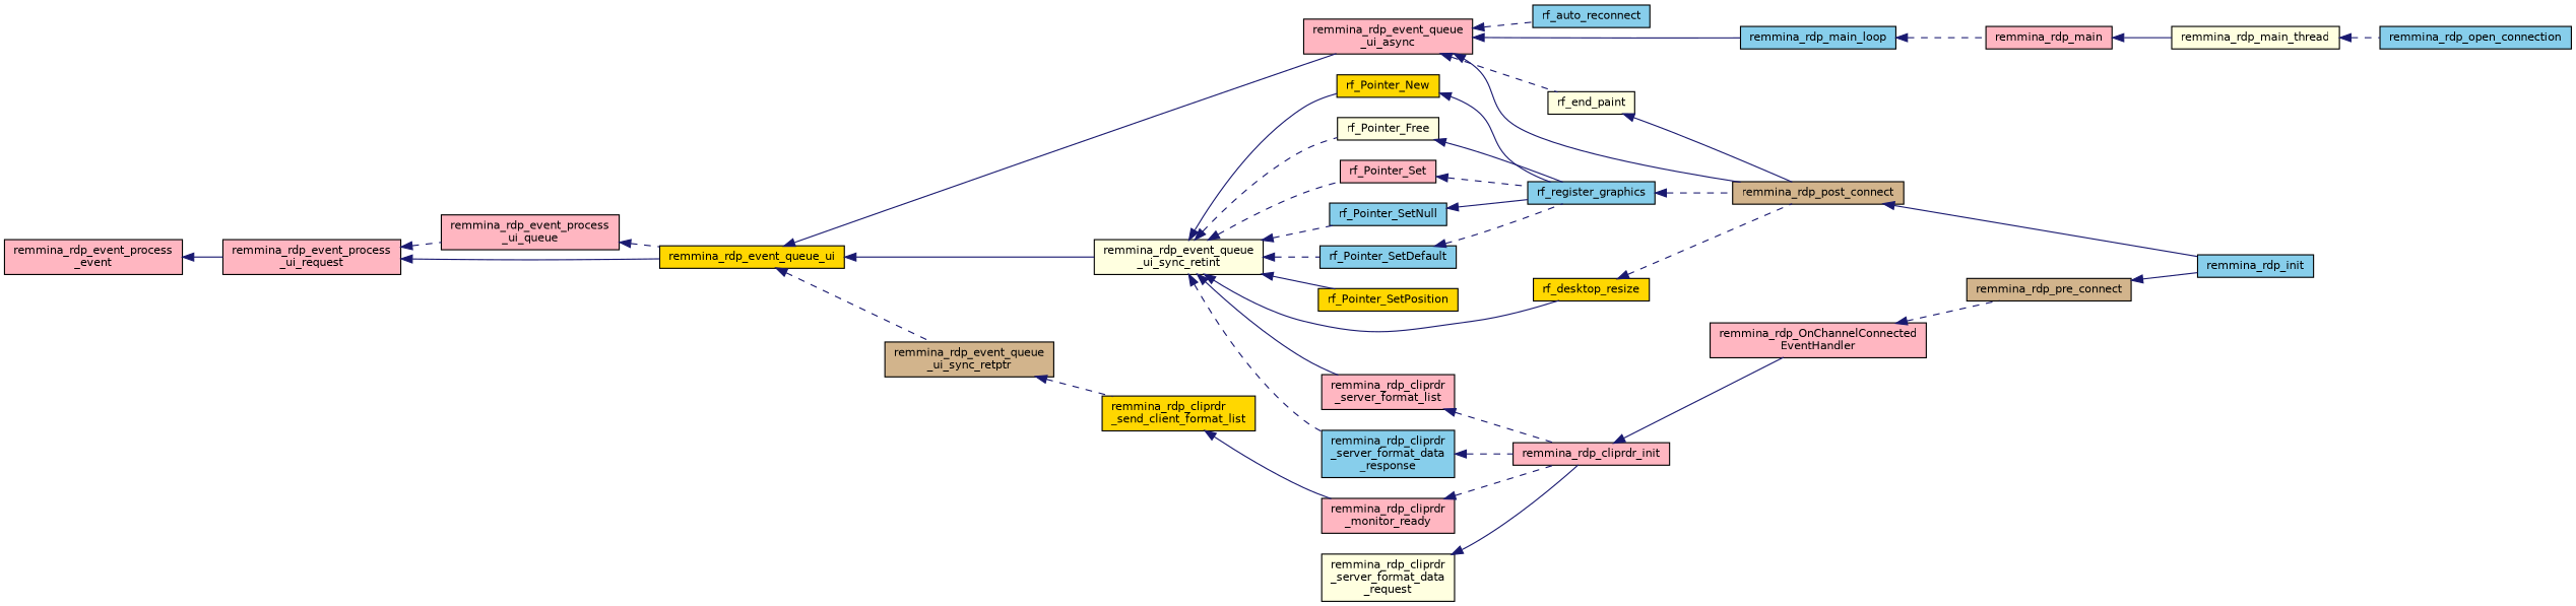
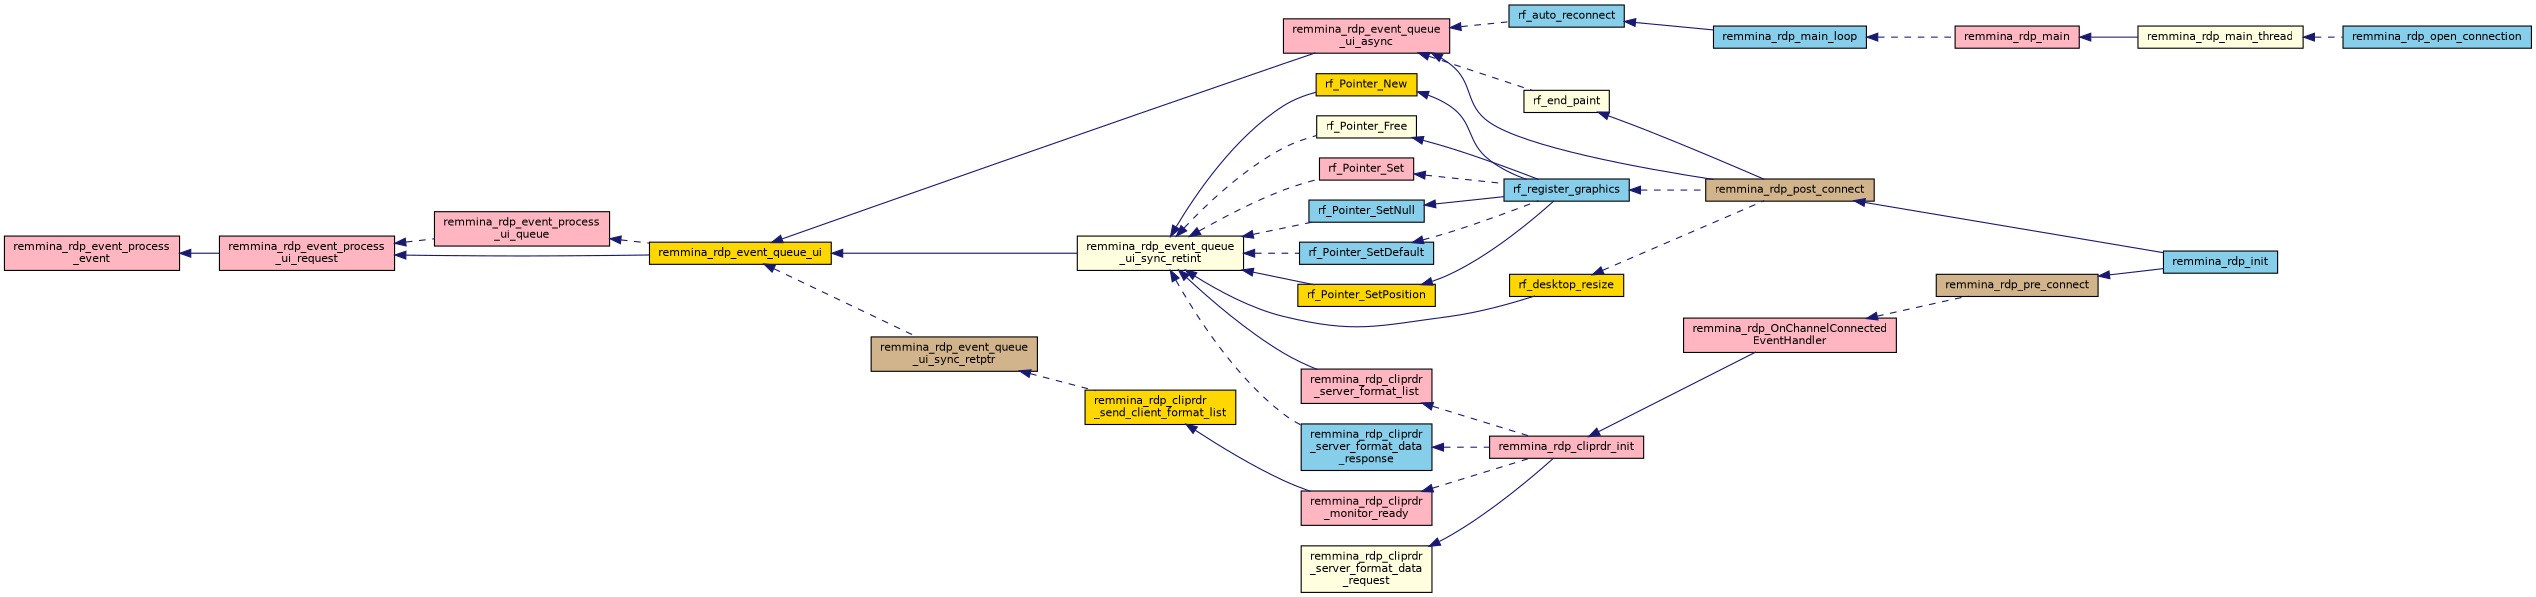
  digraph {
    rankdir=LR
    node [color=black fillcolor=lightpink fontname=Helvetica fontsize=10 shape=record style=filled]
    edge [color=midnightblue dir=back fontname=Helvetica fontsize=10 labelfontname=Helvetica labelfontsize=10 style=solid]
    n1 [fontcolor=black height=0.2 label="remmina_rdp_event_process\l_event" width=0.4]
    n2 [height=0.2 label="remmina_rdp_event_process\l_ui_request" width=0.4]
    n3 [height=0.2 label="remmina_rdp_event_process\l_ui_queue" width=0.4]
    n4 [fillcolor=gold height=0.2 label=remmina_rdp_event_queue_ui width=0.4]
    n5 [height=0.2 label="remmina_rdp_event_queue\l_ui_async" width=0.4]
    n6 [fillcolor=lightyellow height=0.2 label="remmina_rdp_event_queue\l_ui_sync_retint" width=0.4]
    n7 [fillcolor=tan height=0.2 label="remmina_rdp_event_queue\l_ui_sync_retptr" width=0.4]
    n8 [fillcolor=skyblue height=0.2 label=rf_auto_reconnect width=0.4]
    n9 [fillcolor=lightyellow height=0.2 label=rf_end_paint width=0.4]
    n10 [fillcolor=tan height=0.2 label=remmina_rdp_post_connect width=0.4]
    n11 [height=0.2 label="remmina_rdp_cliprdr\l_server_format_list" width=0.4]
    n12 [fillcolor=skyblue height=0.2 label="remmina_rdp_cliprdr\l_server_format_data\l_response" width=0.4]
    n13 [fillcolor=gold height=0.2 label=rf_Pointer_New width=0.4]
    n14 [fillcolor=lightyellow height=0.2 label=rf_Pointer_Free width=0.4]
    n15 [height=0.2 label=rf_Pointer_Set width=0.4]
    n16 [fillcolor=skyblue height=0.2 label=rf_Pointer_SetNull width=0.4]
    n17 [fillcolor=skyblue height=0.2 label=rf_Pointer_SetDefault width=0.4]
    n18 [fillcolor=gold height=0.2 label=rf_Pointer_SetPosition width=0.4]
    n19 [fillcolor=gold height=0.2 label=rf_desktop_resize width=0.4]
    n20 [fillcolor=gold height=0.2 label="remmina_rdp_cliprdr\l_send_client_format_list" width=0.4]
    n21 [fillcolor=skyblue height=0.2 label=remmina_rdp_main_loop width=0.4]
    n22 [fillcolor=skyblue height=0.2 label=remmina_rdp_init width=0.4]
    n23 [height=0.2 label=remmina_rdp_main width=0.4]
    n24 [fillcolor=lightyellow height=0.2 label=remmina_rdp_main_thread width=0.4]
    n25 [fillcolor=skyblue height=0.2 label=remmina_rdp_open_connection width=0.4]
    n26 [height=0.2 label=remmina_rdp_cliprdr_init width=0.4]
    n27 [fillcolor=lightyellow height=0.2 label="remmina_rdp_cliprdr\l_server_format_data\l_request" width=0.4]
    n28 [fillcolor=skyblue height=0.2 label=rf_register_graphics width=0.4]
    n29 [height=0.2 label="remmina_rdp_OnChannelConnected\lEventHandler" width=0.4]
    n30 [fillcolor=tan height=0.2 label=remmina_rdp_pre_connect width=0.4]
    n31 [height=0.2 label="remmina_rdp_cliprdr\l_monitor_ready" width=0.4]
    n1 -> n2
    n2 -> n3 [style=dashed]
    n2 -> n4
    n3 -> n4 [style=dashed]
    n4 -> n5
    n4 -> n6
    n4 -> n7 [style=dashed]
    n5 -> n8 [style=dashed]
    n5 -> n9 [style=dashed]
    n5 -> n10
    n6 -> n11
    n6 -> n12 [style=dashed]
    n6 -> n13
    n6 -> n14 [style=dashed]
    n6 -> n15 [style=dashed]
    n6 -> n16 [style=dashed]
    n6 -> n17 [style=dashed]
    n6 -> n18
    n6 -> n19
    n7 -> n20 [style=dashed]
-   n5 -> n21
+   n8 -> n21
    n9 -> n10
    n10 -> n22
    n11 -> n26 [style=dashed]
    n12 -> n26 [style=dashed]
    n13 -> n28
    n14 -> n28
    n15 -> n28 [style=dashed]
    n16 -> n28
    n17 -> n28 [style=dashed]
+   n18 -> n28
    n19 -> n10 [style=dashed]
    n20 -> n31
    n21 -> n23 [style=dashed]
    n23 -> n24
    n24 -> n25 [style=dashed]
    n26 -> n29
    n27 -> n26
    n28 -> n10 [style=dashed]
    n29 -> n30 [style=dashed]
    n30 -> n22
    n31 -> n26 [style=dashed]
  }
